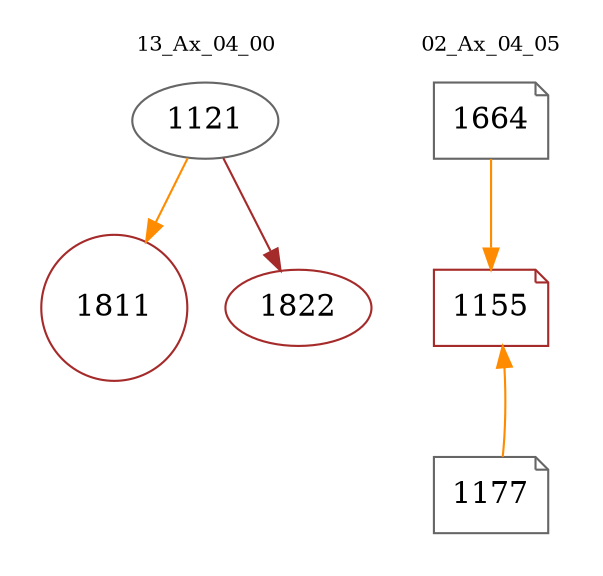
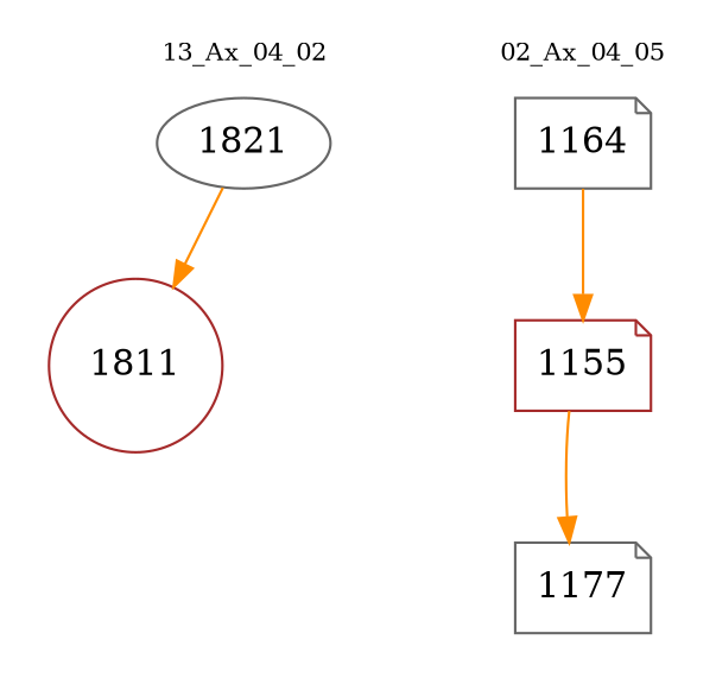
  digraph {
    node [color=gray40 shape=note]
    edge [color=darkorange]
-   n1 [label=1121 shape=ellipse]
+   n1 [label=1821 shape=ellipse]
    n2 [color=brown label=1811 shape=circle]
-   n3 [color=brown label=1822 shape=ellipse]
    n4 [color=brown label=1155]
-   n5 [label=1664]
+   n5 [label=1164]
    n6 [label=1177]
    subgraph cluster_1 {
      color=white
      fontsize=10
-     label="13_Ax_04_00"
+     label="13_Ax_04_02"
      n1
      n2
-     n3
    }
    subgraph cluster_2 {
      color=white
      fontsize=10
      label="02_Ax_04_05"
      n4
      n5
      n6
    }
    n1 -> n2
-   n1 -> n3 [color=brown]
-   n6 -> n4
+   n4 -> n6
    n5 -> n4
  }
